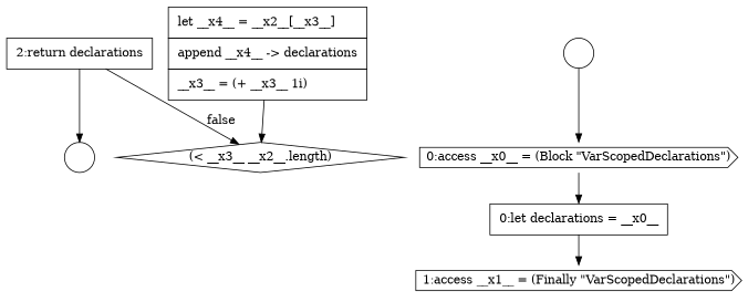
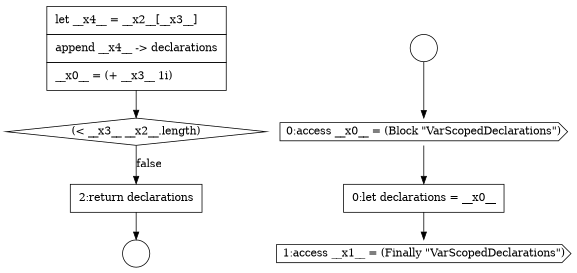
  digraph {
    node [color=black fillcolor=white shape=none style=filled]
    edge [color=black]
    n1 [label=" " shape=circle]
    n2 [label=<<font color="black">(&lt; __x3__ __x2__.length)</font>> shape=diamond]
    n3 [label=<<font color="black">     <table border="0" cellborder="1" cellspacing="0" cellpadding="10">       <tr><td align="left">2:return declarations</td></tr>     </table>   </font>> margin=0]
-   n4 [label=<<font color="black">     <table border="0" cellborder="1" cellspacing="0" cellpadding="10">       <tr><td align="left">let __x4__ = __x2__[__x3__]</td></tr>       <tr><td align="left">append __x4__ -&gt; declarations</td></tr>       <tr><td align="left">__x3__ = (+ __x3__ 1i)</td></tr>     </table>   </font>> margin=0]
+   n4 [label=<<font color="black">     <table border="0" cellborder="1" cellspacing="0" cellpadding="10">       <tr><td align="left">let __x4__ = __x2__[__x3__]</td></tr>       <tr><td align="left">append __x4__ -&gt; declarations</td></tr>       <tr><td align="left">__x0__ = (+ __x3__ 1i)</td></tr>     </table>   </font>> margin=0]
    n5 [label=<<font color="black">0:access __x0__ = (Block &quot;VarScopedDeclarations&quot;)</font>> shape=cds]
    n6 [label=<<font color="black">     <table border="0" cellborder="1" cellspacing="0" cellpadding="10">       <tr><td align="left">0:let declarations = __x0__</td></tr>     </table>   </font>> margin=0]
    n7 [label=<<font color="black">1:access __x1__ = (Finally &quot;VarScopedDeclarations&quot;)</font>> shape=cds]
    n8 [label=" " shape=circle]
-   n3 -> n2 [label=<<font color="black">false</font>>]
+   n2 -> n3 [label=<<font color="black">false</font>>]
    n3 -> n1
    n4 -> n2
    n5 -> n6
    n6 -> n7
    n8 -> n5
  }
